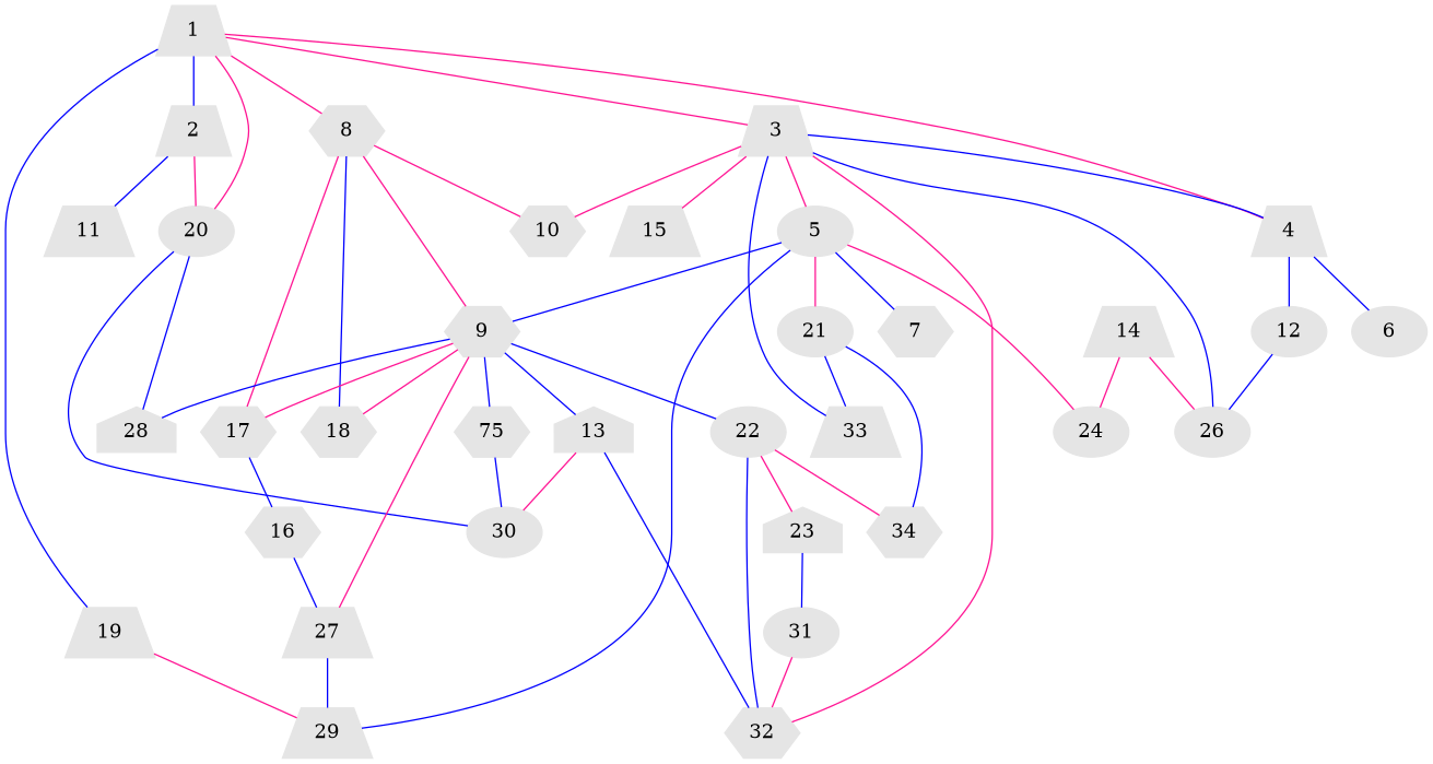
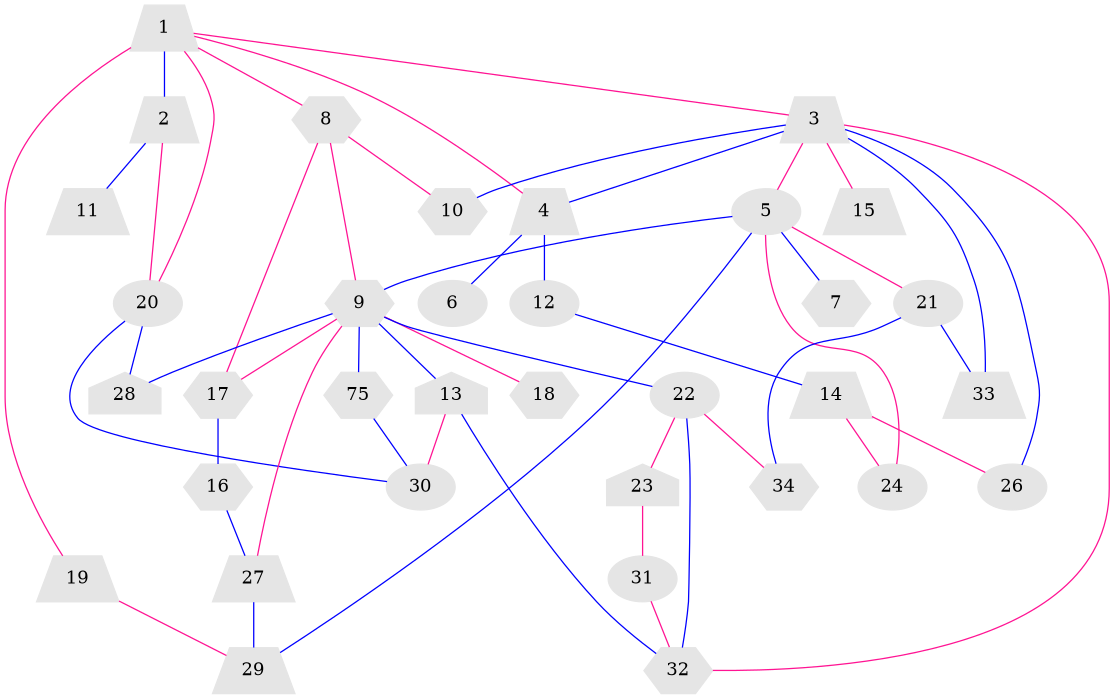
  graph {
    node [color=gray90 shape=trapezium style=filled]
    edge [color=blue weight=1.0]
    1
    2
    3
    8 [shape=hexagon]
    19
    20 [shape=ellipse]
    4
    11
    5 [shape=ellipse]
    10 [shape=hexagon]
    15
    26 [shape=ellipse]
    32 [shape=hexagon]
    33
    6 [shape=ellipse]
    9 [shape=hexagon]
    17 [shape=hexagon]
    18 [shape=hexagon]
    29
    28 [shape=house]
    30 [shape=ellipse]
    12 [shape=ellipse]
    7 [shape=hexagon]
    21 [shape=ellipse]
    24 [shape=ellipse]
    14
    13 [shape=house]
    22 [shape=ellipse]
    n29 [label=75 shape=hexagon]
    27
    34 [shape=hexagon]
    16 [shape=hexagon]
    23 [shape=house]
    31 [shape=ellipse]
    1 -- 2 [weight=4.0]
    1 -- 3 [color=deeppink]
    1 -- 8 [color=deeppink]
-   1 -- 19
+   1 -- 19 [color=deeppink]
    1 -- 20 [color=deeppink]
    1 -- 4 [color=deeppink]
    2 -- 20 [color=deeppink]
    2 -- 11
    3 -- 4
    3 -- 5 [color=deeppink]
-   3 -- 10 [color=deeppink weight=2.0]
+   3 -- 10 [weight=2.0]
    3 -- 15 [color=deeppink]
    3 -- 26 [weight=2.0]
    3 -- 32 [color=deeppink]
    3 -- 33
    8 -- 10 [color=deeppink]
    8 -- 9 [color=deeppink]
    8 -- 17 [color=deeppink]
-   8 -- 18
    19 -- 29 [color=deeppink]
    20 -- 28
    20 -- 30
    4 -- 6
    4 -- 12
    5 -- 9
    5 -- 29
    5 -- 7
    5 -- 21 [color=deeppink]
    5 -- 24 [color=deeppink]
    9 -- 17 [color=deeppink]
    9 -- 18 [color=deeppink]
    9 -- 28
    9 -- 13
    9 -- 22 [weight=2.0]
    9 -- n29
    9 -- 27 [color=deeppink]
    17 -- 16
-   12 -- 26
+   12 -- 14
    21 -- 33
    21 -- 34
    14 -- 26 [color=deeppink weight=2.0]
    14 -- 24 [color=deeppink]
    13 -- 32
    13 -- 30 [color=deeppink weight=2.0]
    22 -- 32
    22 -- 34 [color=deeppink weight=2.0]
    22 -- 23 [color=deeppink]
    n29 -- 30
    27 -- 29
    16 -- 27
-   23 -- 31
+   23 -- 31 [color=deeppink]
    31 -- 32 [color=deeppink]
  }
